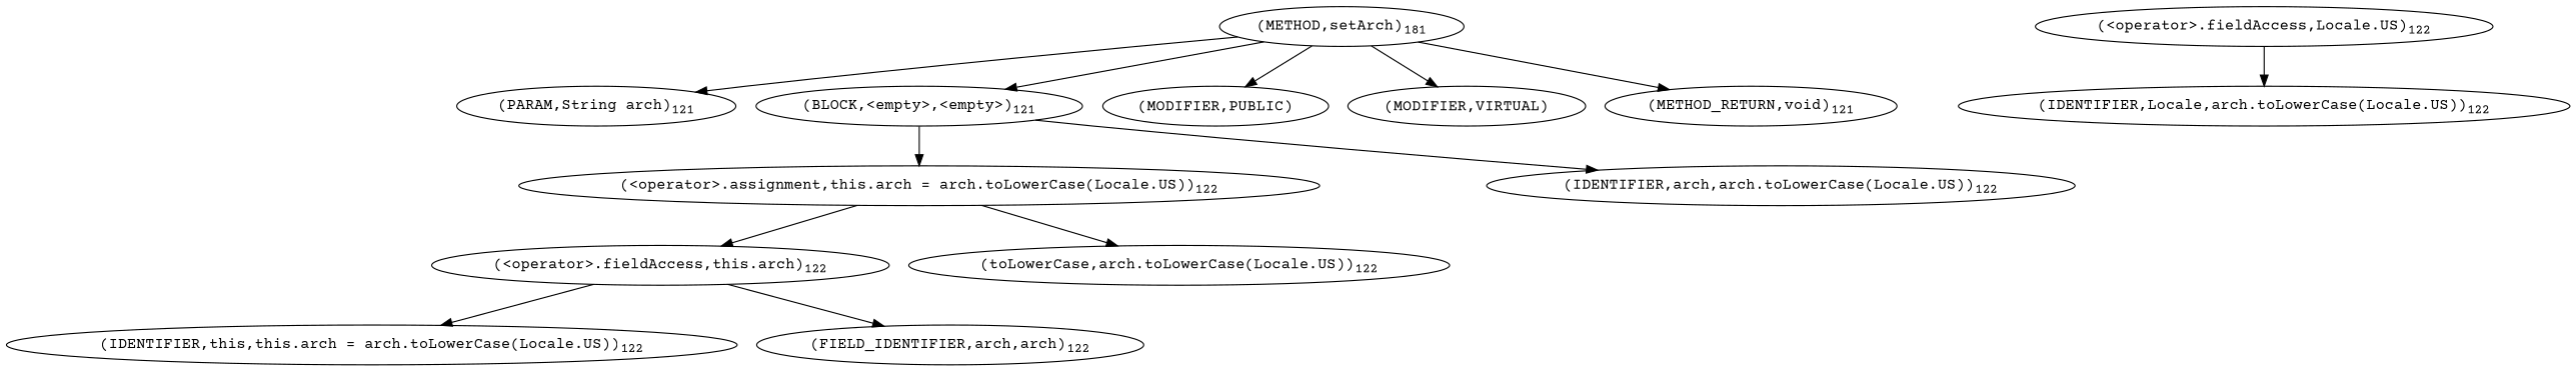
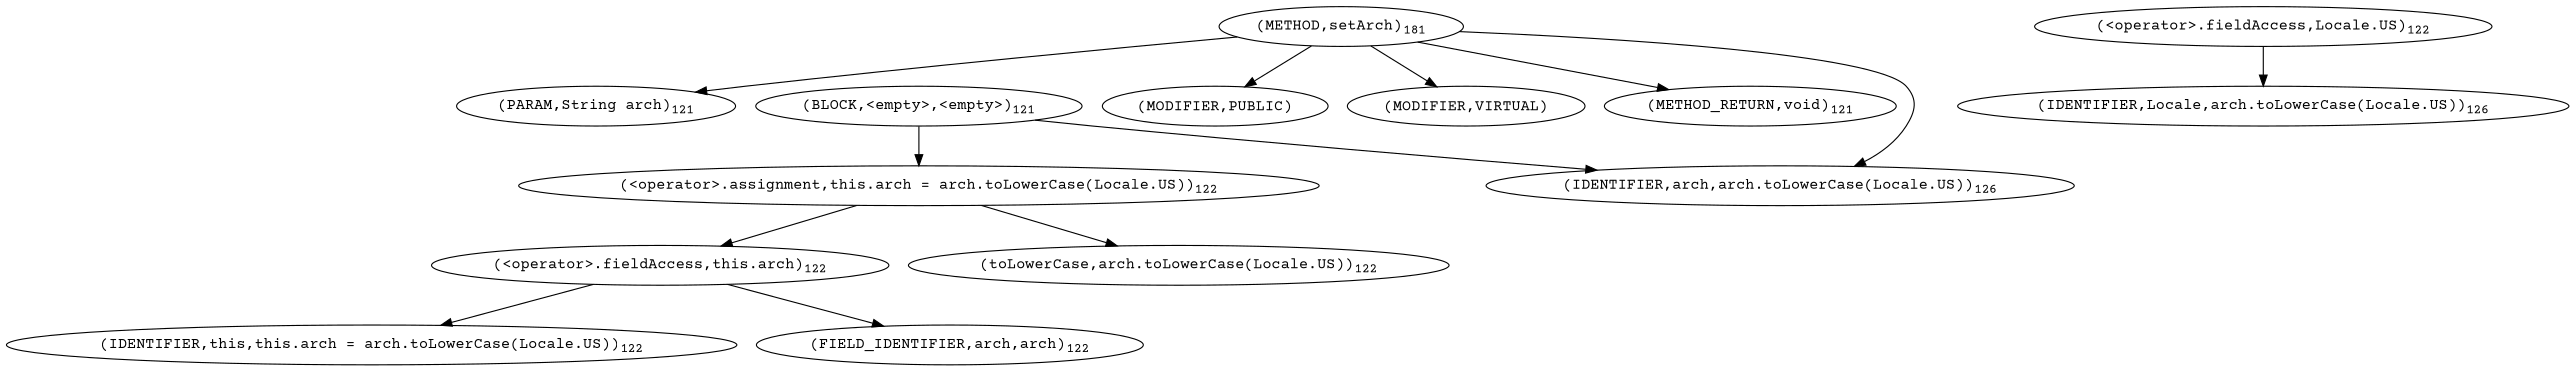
  digraph {
    fontname="Courier Prime"
    node [fontname="Courier Prime"]
    edge [fontname="Courier Prime"]
    n1 [label=<(METHOD,setArch)<SUB>181</SUB>>]
    n2 [label=<(PARAM,String arch)<SUB>121</SUB>>]
    n3 [label=<(BLOCK,&lt;empty&gt;,&lt;empty&gt;)<SUB>121</SUB>>]
    n4 [label=<(MODIFIER,PUBLIC)>]
    n5 [label=<(MODIFIER,VIRTUAL)>]
    n6 [label=<(METHOD_RETURN,void)<SUB>121</SUB>>]
    n7 [label=<(&lt;operator&gt;.assignment,this.arch = arch.toLowerCase(Locale.US))<SUB>122</SUB>>]
-   n8 [label=<(IDENTIFIER,arch,arch.toLowerCase(Locale.US))<SUB>122</SUB>>]
+   n8 [label=<(IDENTIFIER,arch,arch.toLowerCase(Locale.US))<SUB>126</SUB>>]
    n9 [label=<(&lt;operator&gt;.fieldAccess,this.arch)<SUB>122</SUB>>]
    n10 [label=<(toLowerCase,arch.toLowerCase(Locale.US))<SUB>122</SUB>>]
    n11 [label=<(IDENTIFIER,this,this.arch = arch.toLowerCase(Locale.US))<SUB>122</SUB>>]
    n12 [label=<(FIELD_IDENTIFIER,arch,arch)<SUB>122</SUB>>]
    n13 [label=<(&lt;operator&gt;.fieldAccess,Locale.US)<SUB>122</SUB>>]
-   n14 [label=<(IDENTIFIER,Locale,arch.toLowerCase(Locale.US))<SUB>122</SUB>>]
+   n14 [label=<(IDENTIFIER,Locale,arch.toLowerCase(Locale.US))<SUB>126</SUB>>]
    n1 -> n2
-   n1 -> n3
+   n1 -> n8
    n1 -> n4
    n1 -> n5
    n1 -> n6
    n3 -> n7
    n3 -> n8
    n7 -> n9
    n7 -> n10
    n9 -> n11
    n9 -> n12
    n13 -> n14
  }
